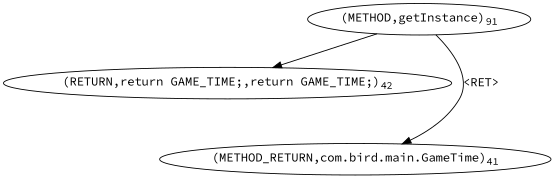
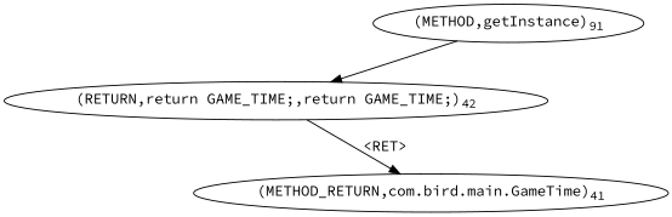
  digraph {
    fontname="Source Code Pro"
    node [fontname="Source Code Pro"]
    edge [fontname="Source Code Pro"]
    n1 [label=<(METHOD,getInstance)<SUB>91</SUB>>]
    n2 [label=<(RETURN,return GAME_TIME;,return GAME_TIME;)<SUB>42</SUB>>]
    n3 [label=<(METHOD_RETURN,com.bird.main.GameTime)<SUB>41</SUB>>]
    n1 -> n2
-   n1 -> n3 [label="&lt;RET&gt;"]
+   n2 -> n3 [label="&lt;RET&gt;"]
  }
